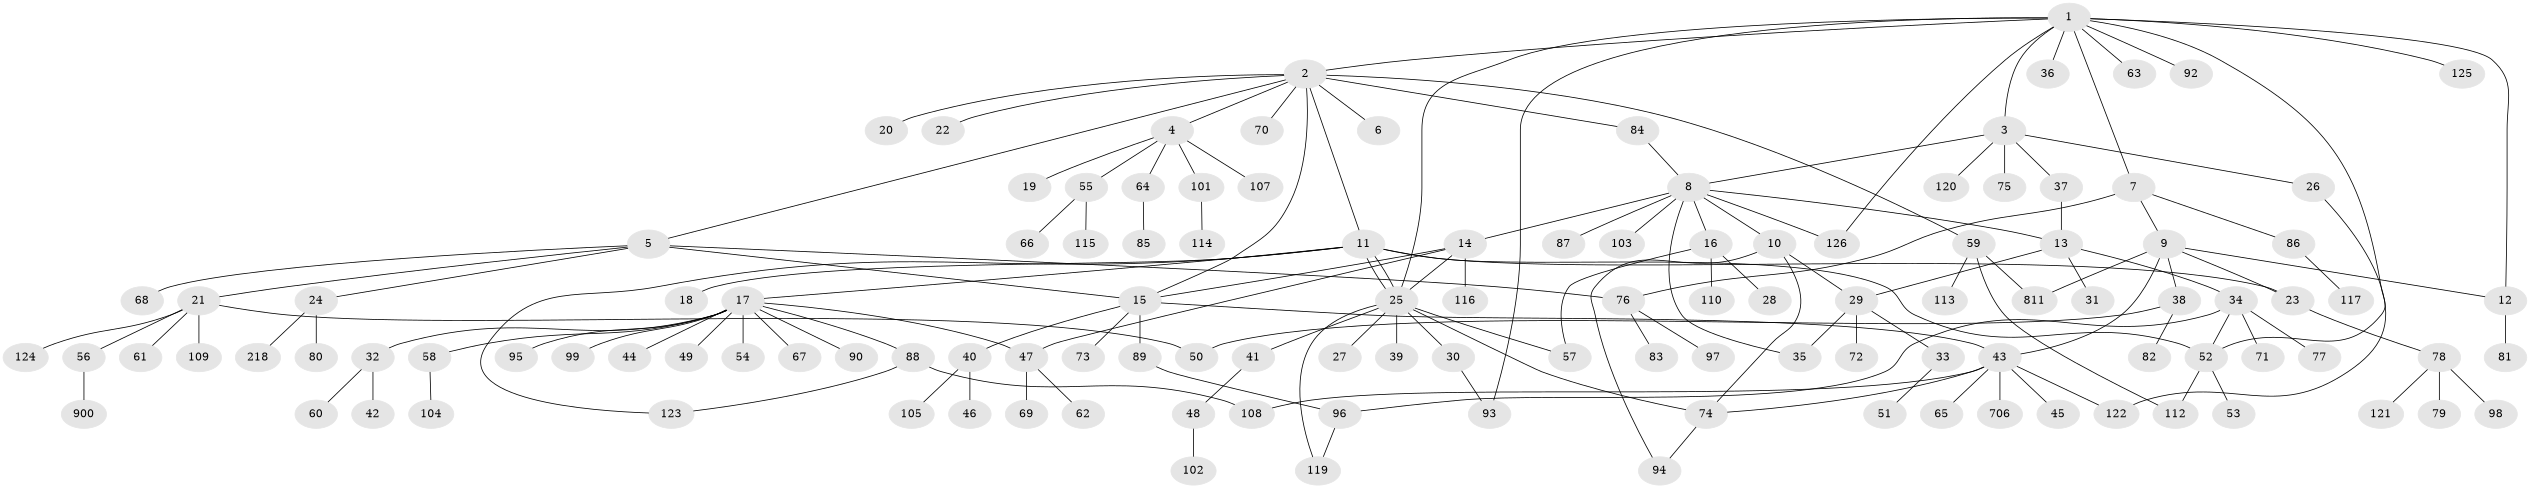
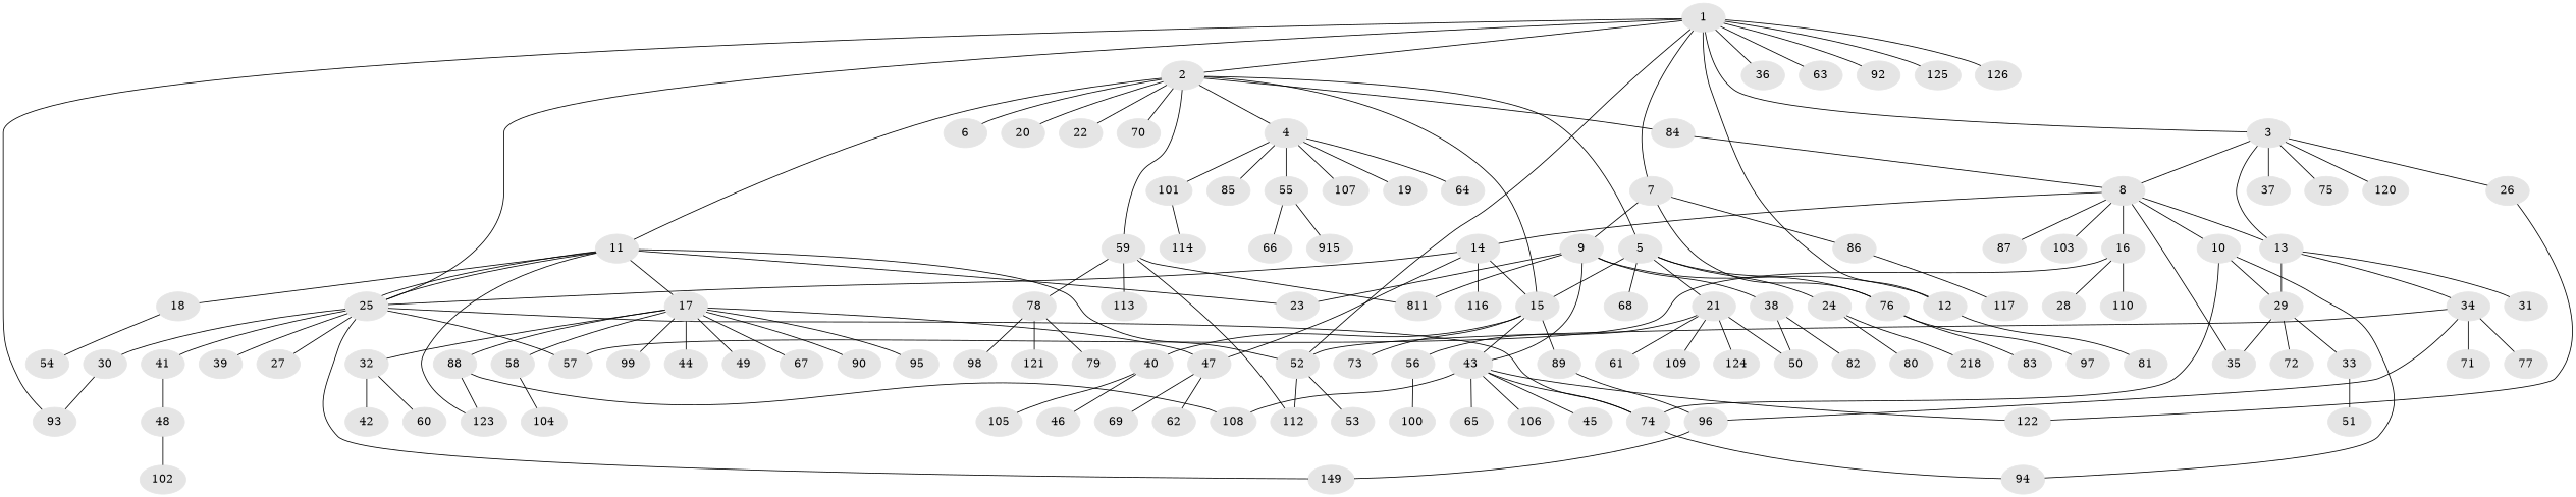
  graph {
    node [color=gray90 style=filled]
    1
    2
    3
    7
    12
    25
    36
    52
    63
    92
    93
    125
    126
    4
    5
    6
    11
    15
    20
    22
    59
    70
    84
    8
    13
    26
    37
    75
    120
    76
    9
    86
    81
    74
    57
    27
    30
    39
    41
-   119
+   119 [label=149]
    53
    112
    19
    55
    64
    85
    101
    107
    21
    24
    68
    10
    14
    16
    35
    87
    103
    23
    17
    18
    123
    43
    40
    73
    89
    n66 [label=811]
    113
    29
    31
    34
    122
    66
-   115
+   115 [label=915]
    114
    50
    56
    61
    109
    124
    80
    n81 [label=218]
    83
    97
    38
    117
    94
    47
    116
    28
    110
    78
    82
    45
    65
-   106 [label=706]
+   106
    108
    33
    72
    32
    44
    49
    54
    58
    67
    88
    90
    95
    99
    71
    77
    96
    62
    69
    46
    105
    42
    60
    104
-   100 [label=900]
+   100
    79
    98
    121
    48
    51
    102
    1 -- 2
    1 -- 3
    1 -- 7
    1 -- 12
    1 -- 25
    1 -- 36
    1 -- 52
    1 -- 63
    1 -- 92
    1 -- 93
    1 -- 125
    1 -- 126
    2 -- 4
    2 -- 5
    2 -- 6
    2 -- 11
    2 -- 15
    2 -- 20
    2 -- 22
    2 -- 59
    2 -- 70
    2 -- 84
    3 -- 8
-   37 -- 13
+   3 -- 13
    3 -- 26
    3 -- 37
    3 -- 75
    3 -- 120
    7 -- 76
    7 -- 9
    7 -- 86
    12 -- 81
    25 -- 74
    25 -- 57
    25 -- 27
    25 -- 30
    25 -- 39
    25 -- 41
    25 -- 119
    52 -- 53
    52 -- 112
    4 -- 19
    4 -- 55
    4 -- 64
-   64 -- 85
+   4 -- 85
    4 -- 101
    4 -- 107
    5 -- 15
    5 -- 76
    5 -- 21
    5 -- 24
    5 -- 68
    11 -- 25
    11 -- 25
    11 -- 52
    11 -- 23
    11 -- 17
    11 -- 18
    11 -- 123
    15 -- 43
    15 -- 40
    15 -- 73
    15 -- 89
    59 -- 112
    59 -- n66
    59 -- 113
    84 -- 8
-   8 -- 126
    8 -- 13
    8 -- 10
    8 -- 14
    8 -- 16
    8 -- 35
    8 -- 87
    8 -- 103
    13 -- 29
    13 -- 31
    13 -- 34
    26 -- 122
    76 -- 83
    76 -- 97
    9 -- 12
    9 -- 23
    9 -- 43
    9 -- n66
    9 -- 38
    86 -- 117
    74 -- 94
    30 -- 93
    41 -- 48
    55 -- 66
    55 -- 115
    101 -- 114
    21 -- 50
    21 -- 56
    21 -- 61
    21 -- 109
    21 -- 124
    24 -- 80
    24 -- n81
    10 -- 74
    10 -- 29
    10 -- 94
    14 -- 25
    14 -- 15
    14 -- 47
    14 -- 116
    16 -- 57
    16 -- 28
    16 -- 110
-   23 -- 78
+   59 -- 78
    17 -- 47
    17 -- 32
    17 -- 44
    17 -- 49
-   17 -- 54
+   18 -- 54
    17 -- 58
    17 -- 67
    17 -- 88
    17 -- 90
    17 -- 95
    17 -- 99
    43 -- 74
    43 -- 122
    43 -- 45
    43 -- 65
    43 -- 106
    43 -- 108
    40 -- 46
    40 -- 105
    89 -- 96
    29 -- 35
    29 -- 33
    29 -- 72
    34 -- 52
    34 -- 71
    34 -- 77
    34 -- 96
    56 -- 100
    38 -- 50
    38 -- 82
    47 -- 62
    47 -- 69
    78 -- 79
    78 -- 98
    78 -- 121
    33 -- 51
    32 -- 42
    32 -- 60
    58 -- 104
    88 -- 123
    88 -- 108
    96 -- 119
    48 -- 102
  }
